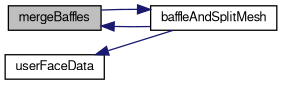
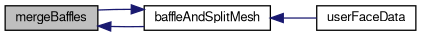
  digraph {
    rankdir=LR
    node [color=black fontname=FreeSans fontsize=10 shape=record]
    edge [color=midnightblue dir=back fontname=FreeSans fontsize=10 labelfontname=FreeSans labelfontsize=10 style=solid]
    n1 [fillcolor=grey75 fontcolor=black height=0.2 label=mergeBaffles style=filled width=0.4]
    n2 [height=0.2 label=baffleAndSplitMesh width=0.4]
    n3 [height=0.2 label=userFaceData width=0.4]
    n1 -> n2
    n2 -> n1
-   n3 -> n2
+   n2 -> n3
  }
